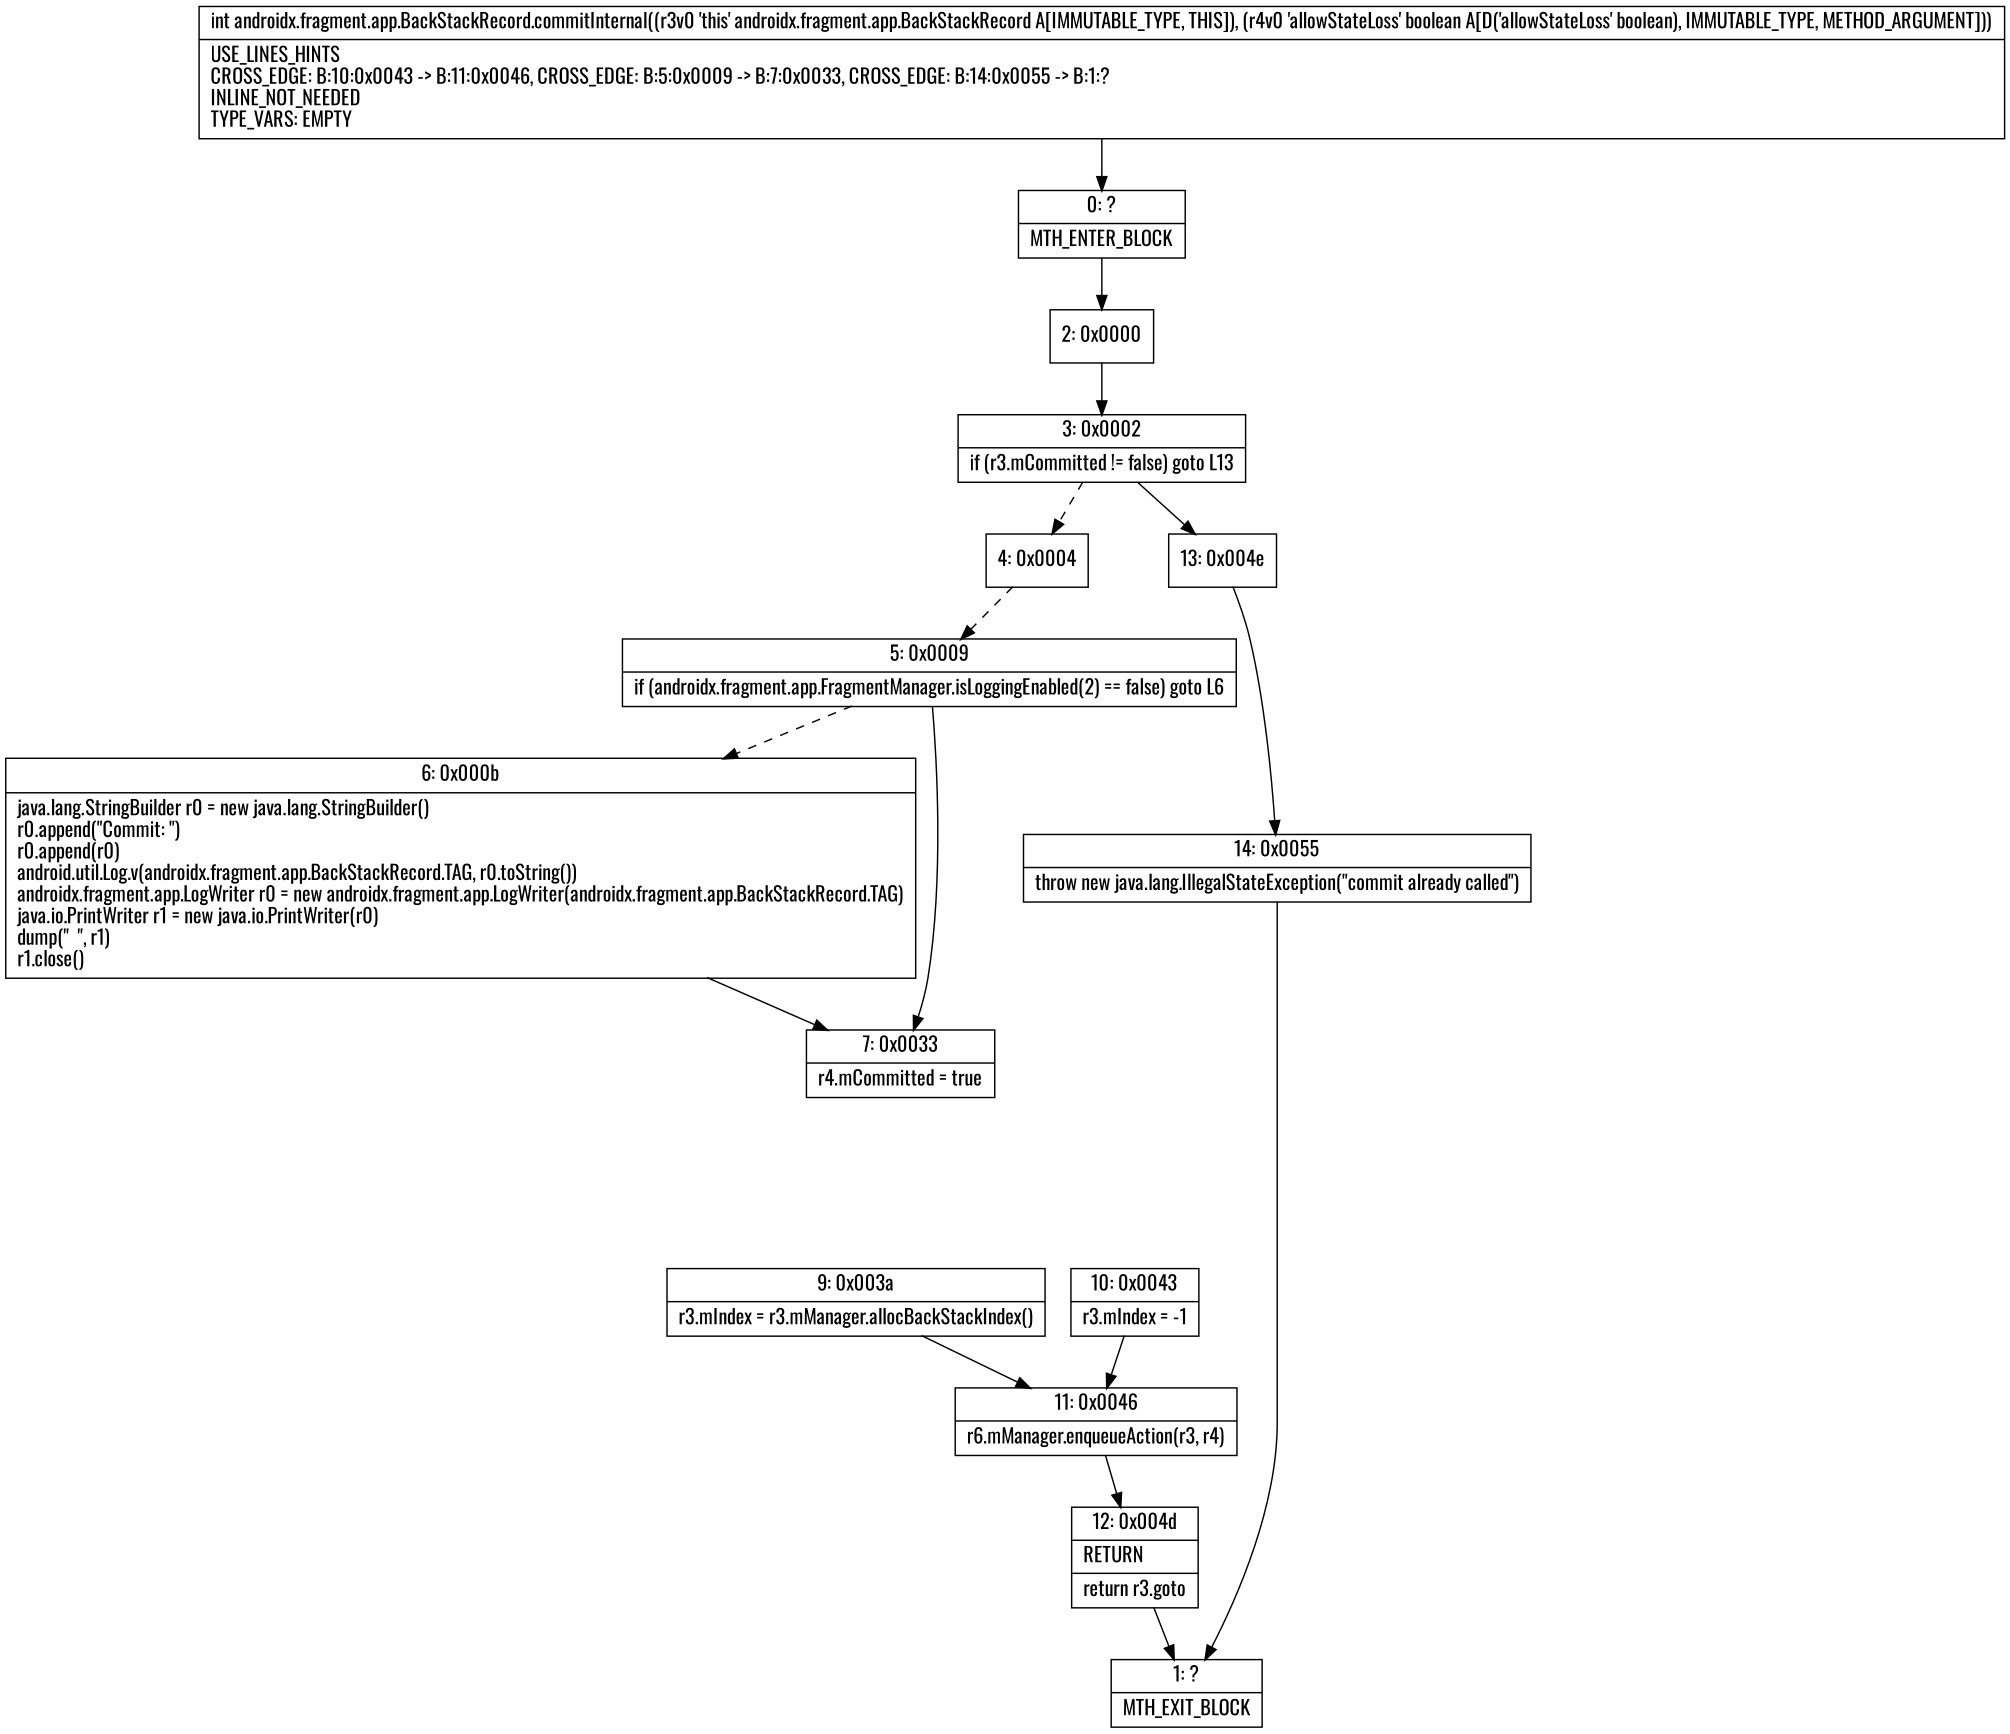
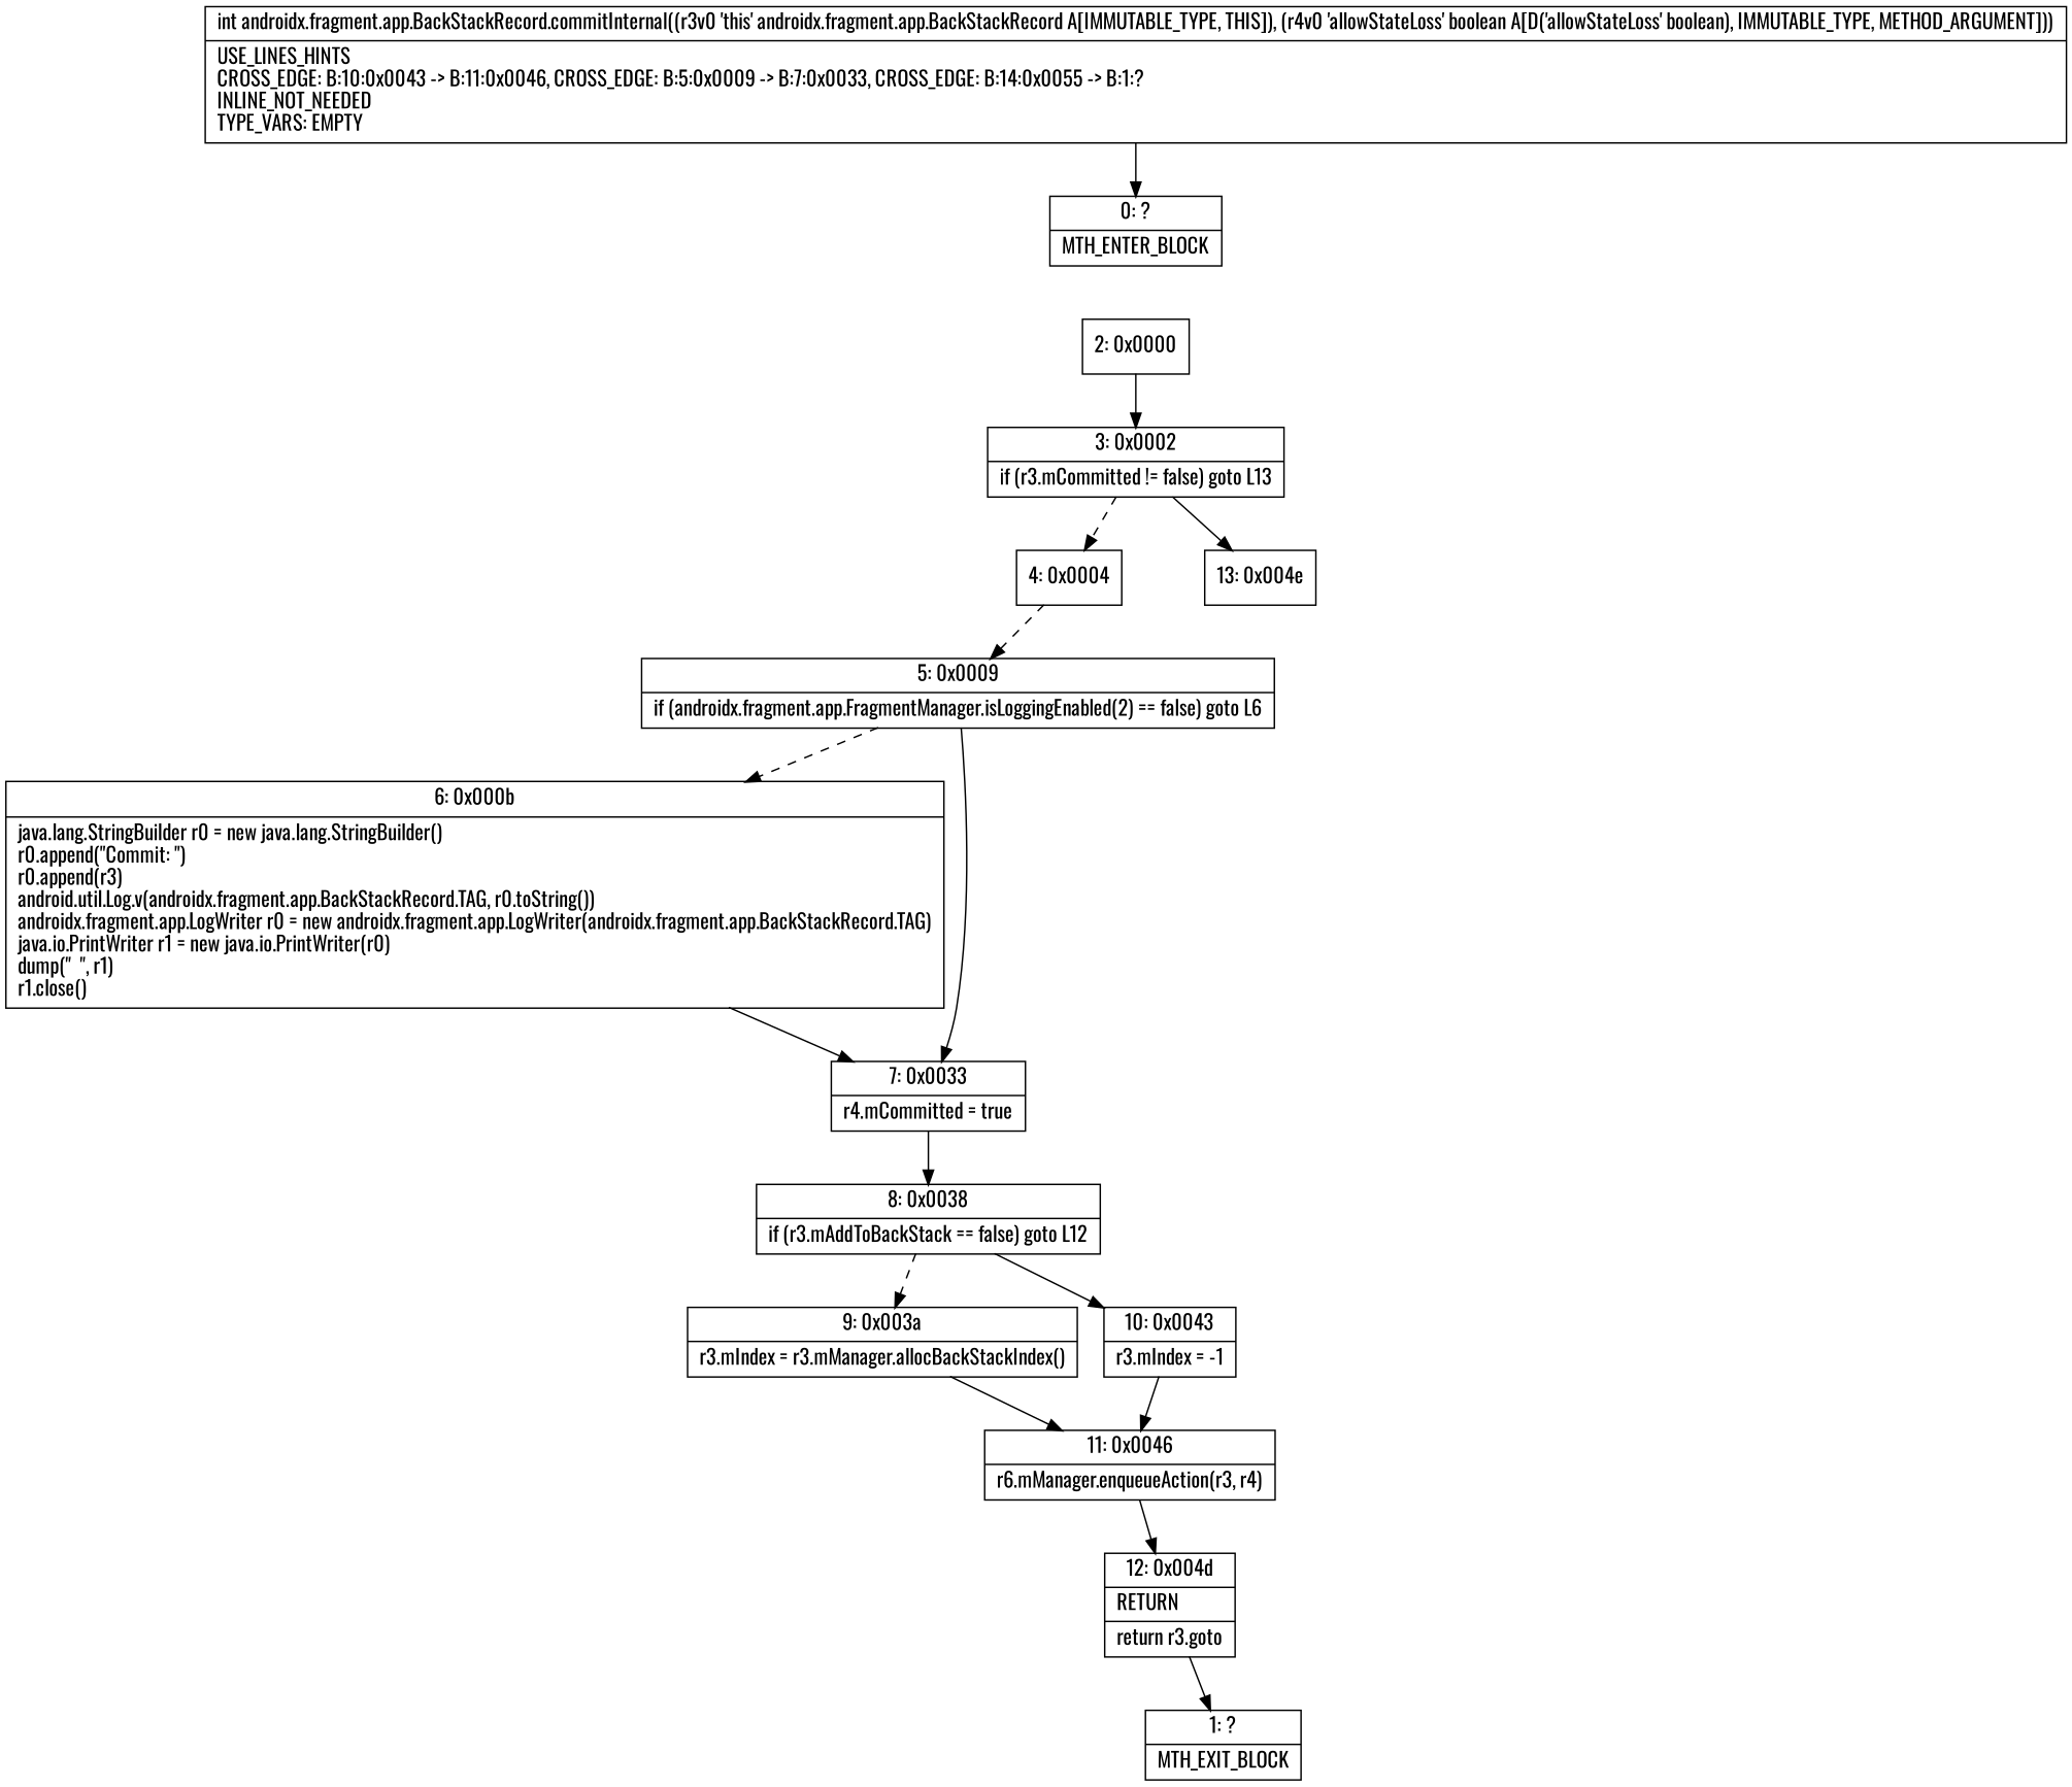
  digraph {
    fontname=Oswald
    node [fontname=Oswald shape=record]
    edge [fontname=Oswald]
    n1 [label="{0\:\ ?|MTH_ENTER_BLOCK\l}"]
    n2 [label="{2\:\ 0x0000}"]
    n3 [label="{3\:\ 0x0002|if (r3.mCommitted != false) goto L13\l}"]
    n4 [label="{4\:\ 0x0004}"]
    n5 [label="{13\:\ 0x004e}"]
    n6 [label="{5\:\ 0x0009|if (androidx.fragment.app.FragmentManager.isLoggingEnabled(2) == false) goto L6\l}"]
-   n7 [label="{14\:\ 0x0055|throw new java.lang.IllegalStateException(\"commit already called\")\l}"]
-   n8 [label="{6\:\ 0x000b|java.lang.StringBuilder r0 = new java.lang.StringBuilder()\lr0.append(\"Commit: \")\lr0.append(r0)\landroid.util.Log.v(androidx.fragment.app.BackStackRecord.TAG, r0.toString())\landroidx.fragment.app.LogWriter r0 = new androidx.fragment.app.LogWriter(androidx.fragment.app.BackStackRecord.TAG)\ljava.io.PrintWriter r1 = new java.io.PrintWriter(r0)\ldump(\"  \", r1)\lr1.close()\l}"]
+   n8 [label="{6\:\ 0x000b|java.lang.StringBuilder r0 = new java.lang.StringBuilder()\lr0.append(\"Commit: \")\lr0.append(r3)\landroid.util.Log.v(androidx.fragment.app.BackStackRecord.TAG, r0.toString())\landroidx.fragment.app.LogWriter r0 = new androidx.fragment.app.LogWriter(androidx.fragment.app.BackStackRecord.TAG)\ljava.io.PrintWriter r1 = new java.io.PrintWriter(r0)\ldump(\"  \", r1)\lr1.close()\l}"]
    n9 [label="{7\:\ 0x0033|r4.mCommitted = true\l}"]
+   n10 [label="{8\:\ 0x0038|if (r3.mAddToBackStack == false) goto L12\l}"]
    n11 [label="{9\:\ 0x003a|r3.mIndex = r3.mManager.allocBackStackIndex()\l}"]
    n12 [label="{10\:\ 0x0043|r3.mIndex = \-1\l}"]
    n13 [label="{11\:\ 0x0046|r6.mManager.enqueueAction(r3, r4)\l}"]
    n14 [label="{12\:\ 0x004d|RETURN\l|return r3.goto\l}"]
    n15 [label="{1\:\ ?|MTH_EXIT_BLOCK\l}"]
    n16 [label="{int androidx.fragment.app.BackStackRecord.commitInternal((r3v0 'this' androidx.fragment.app.BackStackRecord A[IMMUTABLE_TYPE, THIS]), (r4v0 'allowStateLoss' boolean A[D('allowStateLoss' boolean), IMMUTABLE_TYPE, METHOD_ARGUMENT]))  | USE_LINES_HINTS\lCROSS_EDGE: B:10:0x0043 \-\> B:11:0x0046, CROSS_EDGE: B:5:0x0009 \-\> B:7:0x0033, CROSS_EDGE: B:14:0x0055 \-\> B:1:?\lINLINE_NOT_NEEDED\lTYPE_VARS: EMPTY\l}"]
-   n1 -> n2
    n2 -> n3
    n3 -> n4 [style=dashed]
    n3 -> n5
    n4 -> n6 [style=dashed]
-   n5 -> n7
    n6 -> n8 [style=dashed]
    n6 -> n9
-   n7 -> n15
    n8 -> n9
+   n9 -> n10
+   n10 -> n11 [style=dashed]
+   n10 -> n12
    n11 -> n13
    n12 -> n13
    n13 -> n14
    n14 -> n15
    n16 -> n1
  }
